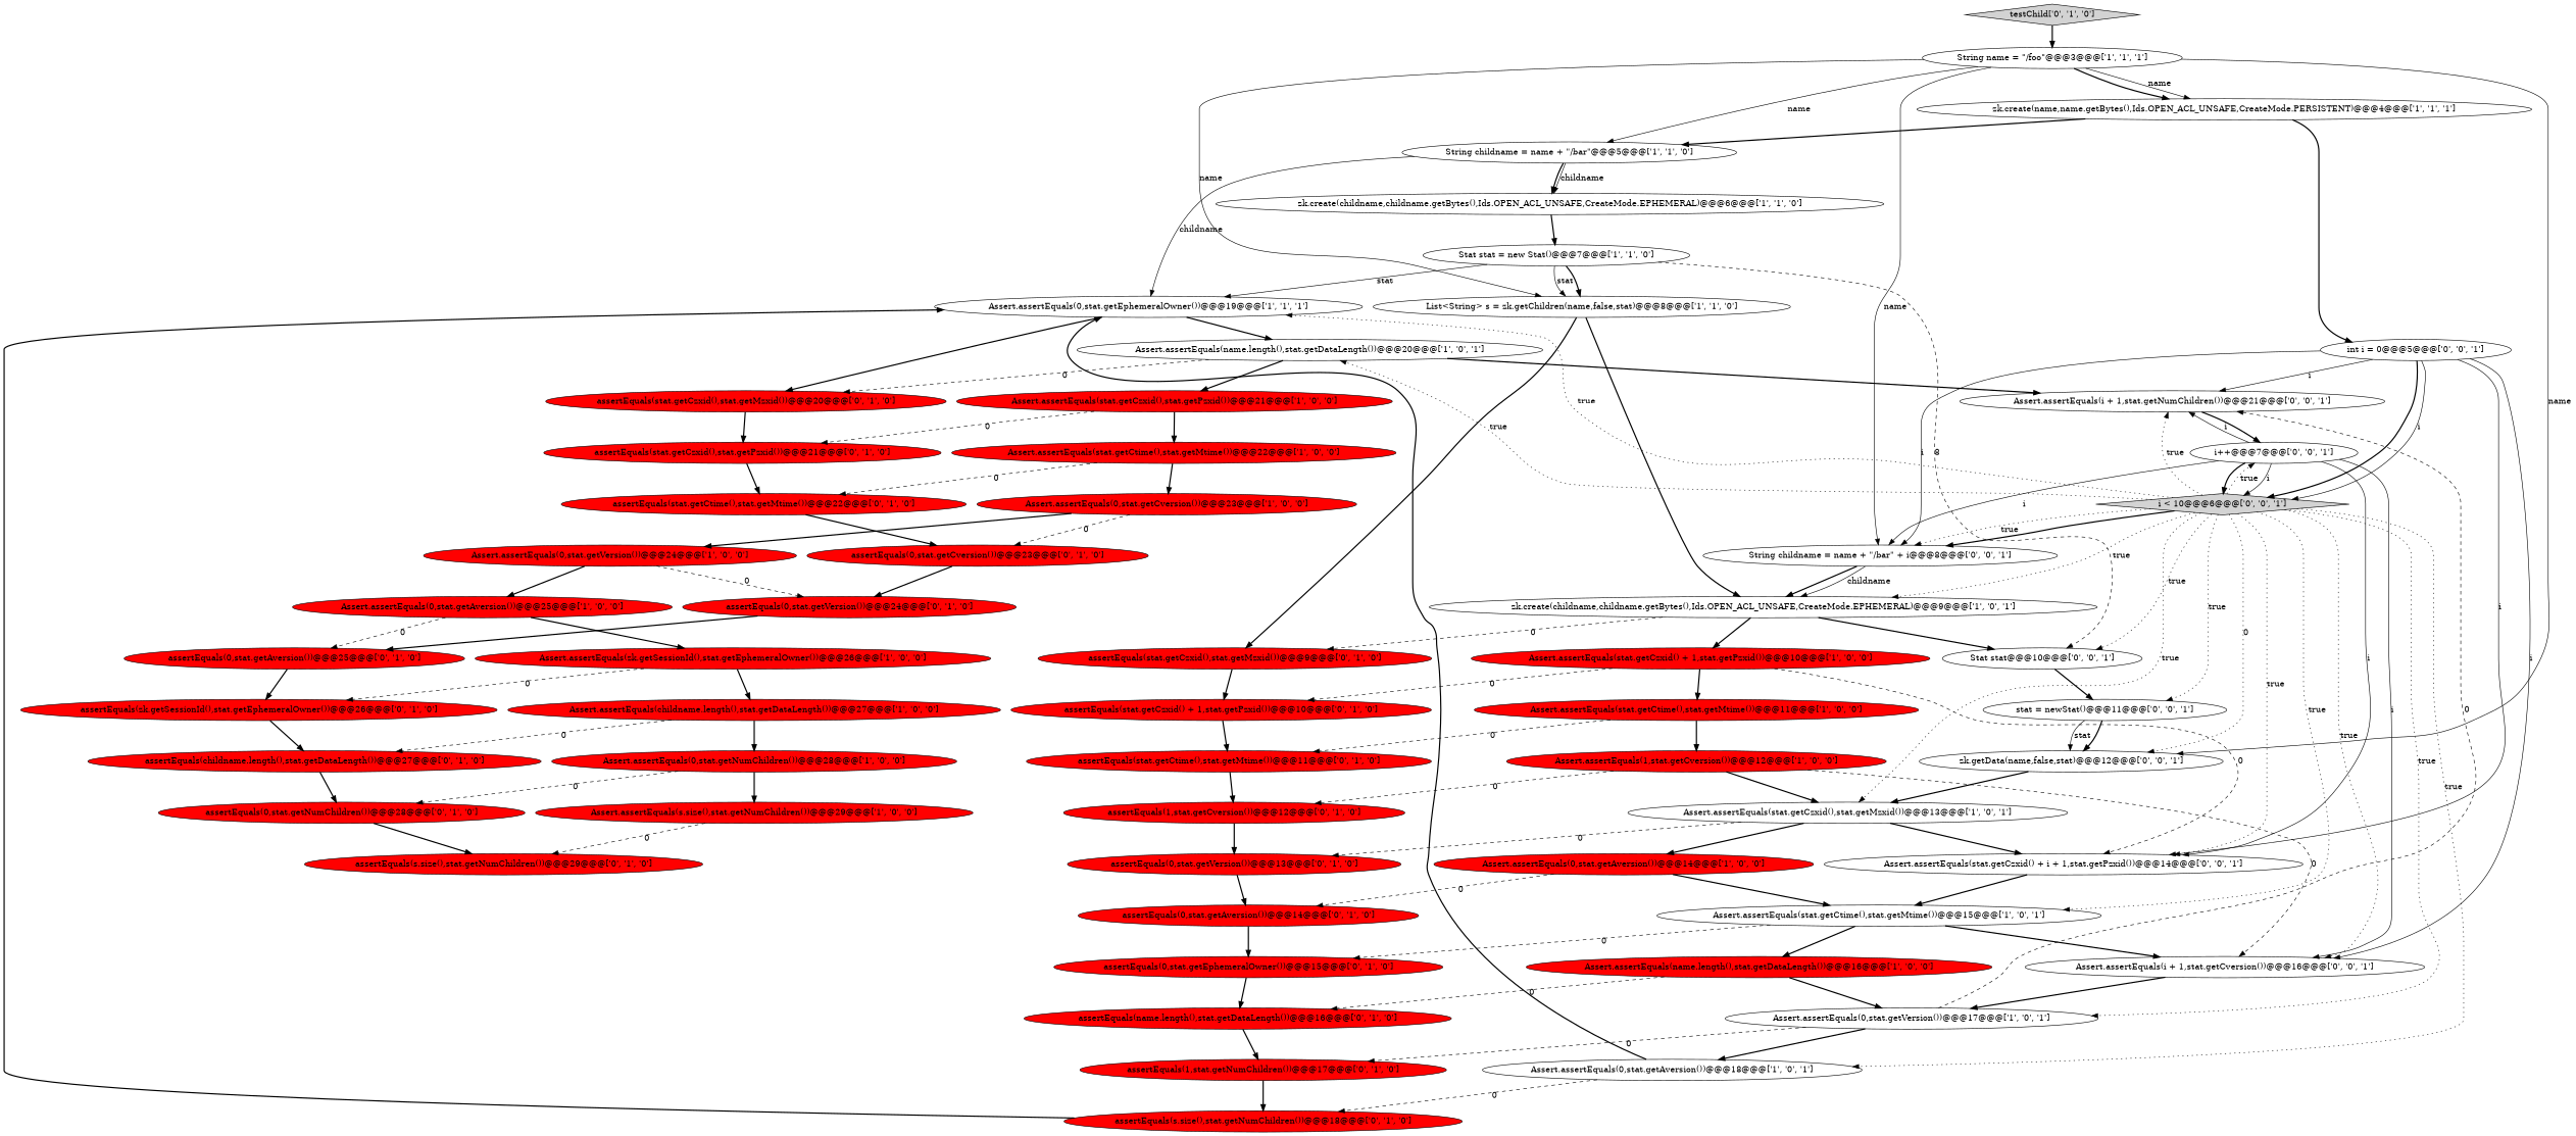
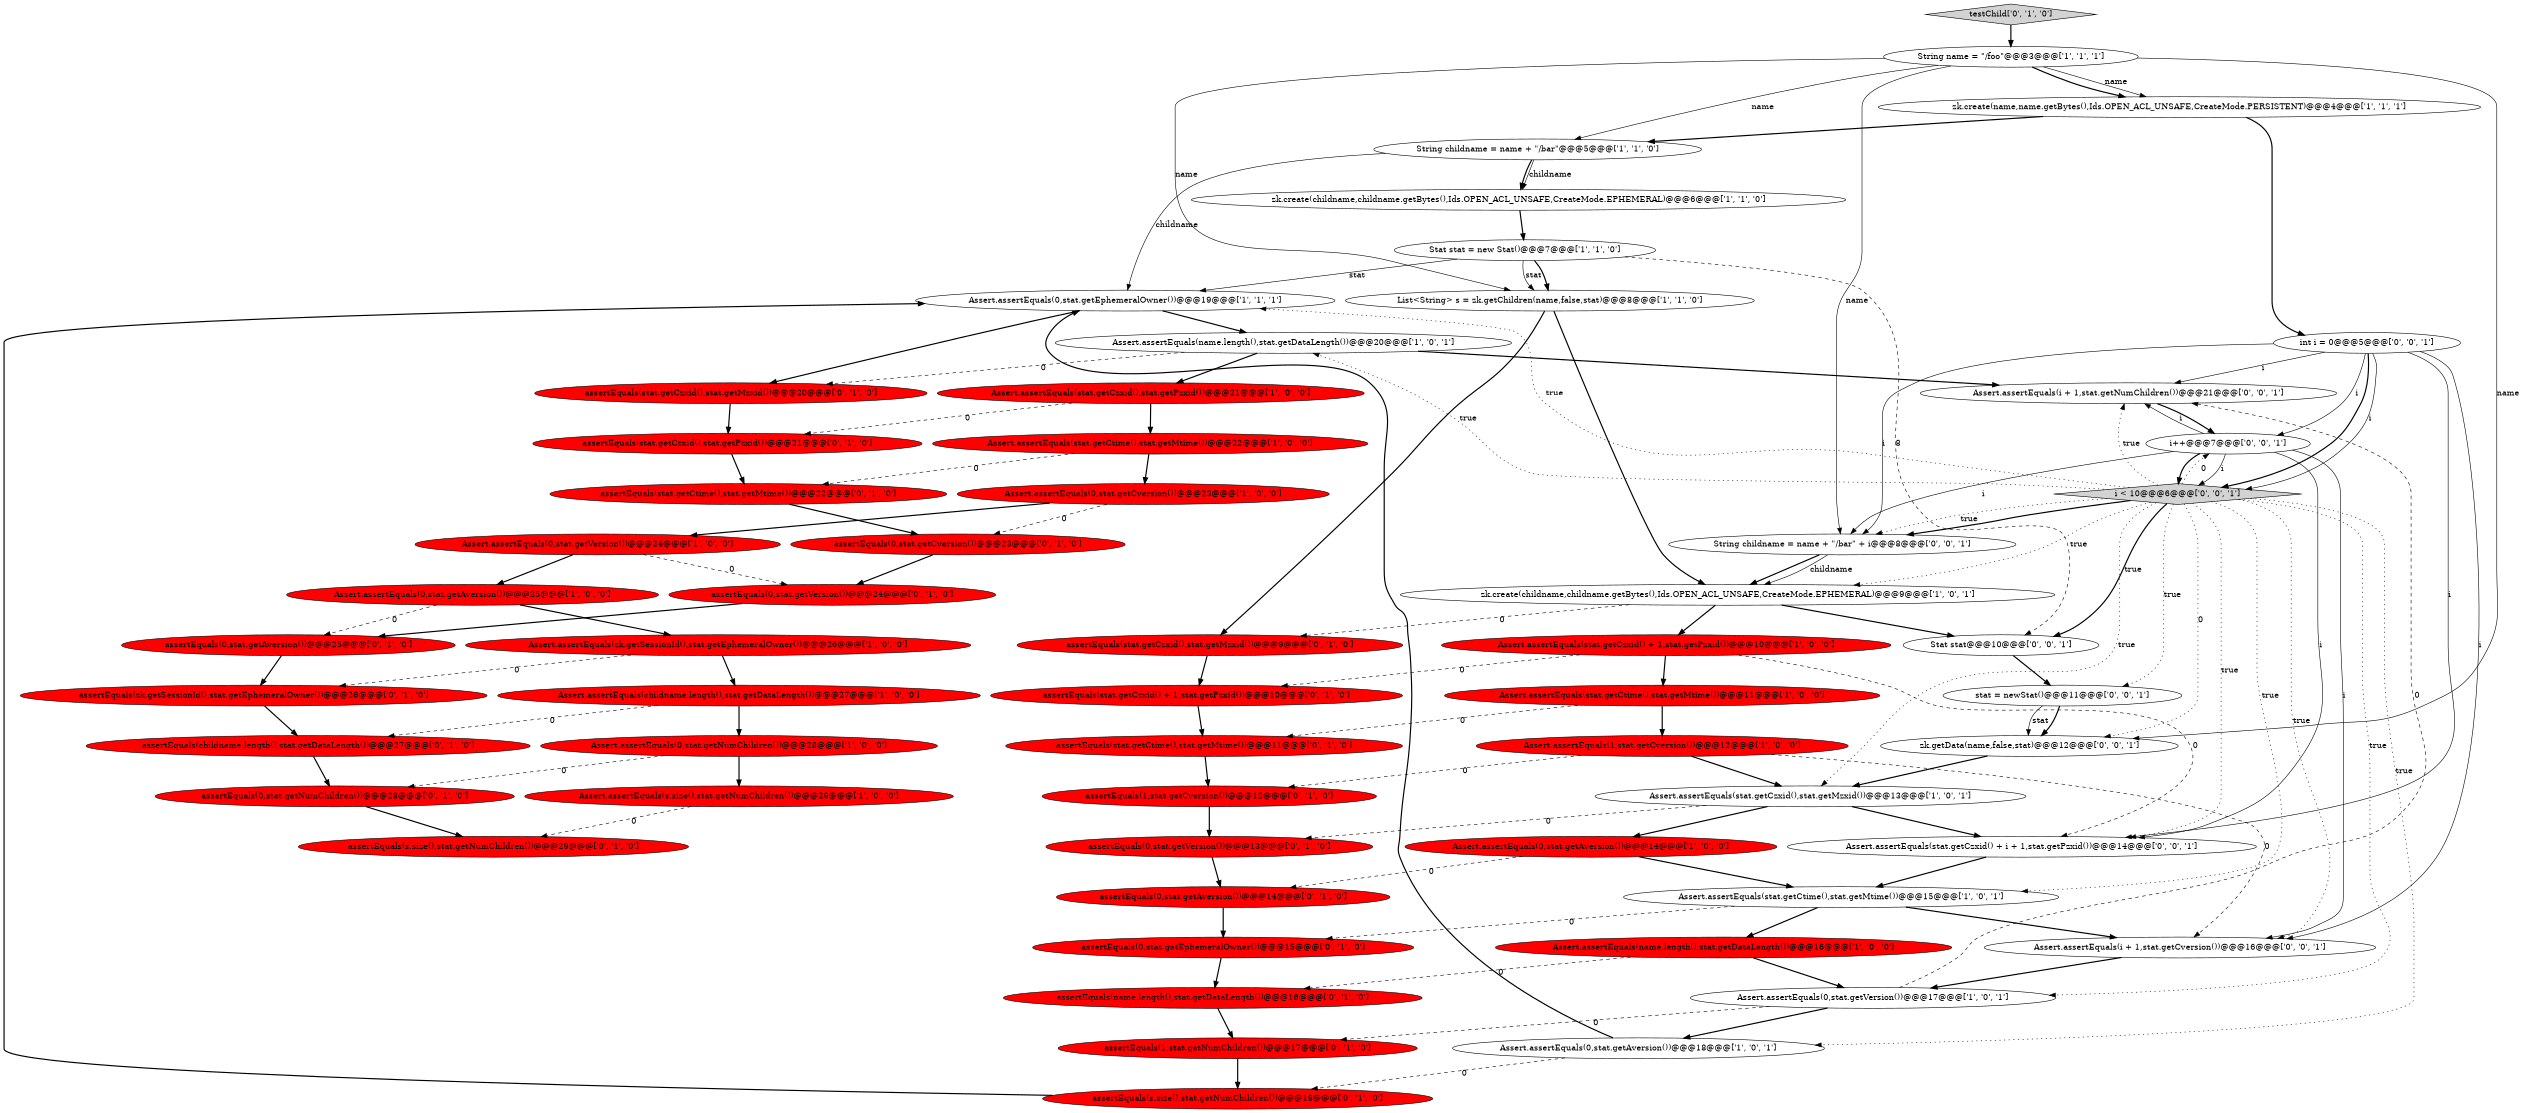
  digraph {
    node [fillcolor=red shape=ellipse style=filled]
    edge [style=bold]
    n1 [fillcolor=white label="String childname = name + \"/bar\"@@@5@@@['1', '1', '0']"]
    n2 [fillcolor=white label="Assert.assertEquals(0,stat.getEphemeralOwner())@@@19@@@['1', '1', '1']"]
    n3 [fillcolor=white label="zk.create(childname,childname.getBytes(),Ids.OPEN_ACL_UNSAFE,CreateMode.EPHEMERAL)@@@6@@@['1', '1', '0']"]
    n4 [fillcolor=white label="Assert.assertEquals(name.length(),stat.getDataLength())@@@20@@@['1', '0', '1']"]
    n5 [label="assertEquals(stat.getCzxid(),stat.getMzxid())@@@20@@@['0', '1', '0']"]
    n6 [fillcolor=white label="Stat stat = new Stat()@@@7@@@['1', '1', '0']"]
    n7 [fillcolor=white label="Assert.assertEquals(stat.getCtime(),stat.getMtime())@@@15@@@['1', '0', '1']"]
    n8 [label="assertEquals(0,stat.getEphemeralOwner())@@@15@@@['0', '1', '0']"]
    n9 [label="Assert.assertEquals(name.length(),stat.getDataLength())@@@16@@@['1', '0', '0']"]
    n10 [fillcolor=white label="Assert.assertEquals(i + 1,stat.getCversion())@@@16@@@['0', '0', '1']"]
    n11 [label="assertEquals(name.length(),stat.getDataLength())@@@16@@@['0', '1', '0']"]
    n12 [fillcolor=white label="Assert.assertEquals(0,stat.getVersion())@@@17@@@['1', '0', '1']"]
    n13 [label="Assert.assertEquals(stat.getCzxid(),stat.getPzxid())@@@21@@@['1', '0', '0']"]
    n14 [fillcolor=white label="Assert.assertEquals(i + 1,stat.getNumChildren())@@@21@@@['0', '0', '1']"]
    n15 [label="assertEquals(stat.getCzxid(),stat.getPzxid())@@@21@@@['0', '1', '0']"]
    n16 [label="Assert.assertEquals(stat.getCtime(),stat.getMtime())@@@22@@@['1', '0', '0']"]
    n17 [fillcolor=white label="i++@@@7@@@['0', '0', '1']"]
    n18 [fillcolor=white label="String name = \"/foo\"@@@3@@@['1', '1', '1']"]
    n19 [fillcolor=white label="zk.create(name,name.getBytes(),Ids.OPEN_ACL_UNSAFE,CreateMode.PERSISTENT)@@@4@@@['1', '1', '1']"]
    n20 [fillcolor=white label="String childname = name + \"/bar\" + i@@@8@@@['0', '0', '1']"]
    n21 [fillcolor=white label="List<String> s = zk.getChildren(name,false,stat)@@@8@@@['1', '1', '0']"]
    n22 [fillcolor=white label="zk.getData(name,false,stat)@@@12@@@['0', '0', '1']"]
    n23 [fillcolor=white label="Assert.assertEquals(0,stat.getAversion())@@@18@@@['1', '0', '1']"]
    n24 [label="assertEquals(1,stat.getNumChildren())@@@17@@@['0', '1', '0']"]
    n25 [label="assertEquals(s.size(),stat.getNumChildren())@@@18@@@['0', '1', '0']"]
    n26 [label="assertEquals(0,stat.getNumChildren())@@@28@@@['0', '1', '0']"]
    n27 [label="assertEquals(s.size(),stat.getNumChildren())@@@29@@@['0', '1', '0']"]
    n28 [label="Assert.assertEquals(zk.getSessionId(),stat.getEphemeralOwner())@@@26@@@['1', '0', '0']"]
    n29 [label="assertEquals(zk.getSessionId(),stat.getEphemeralOwner())@@@26@@@['0', '1', '0']"]
    n30 [label="Assert.assertEquals(childname.length(),stat.getDataLength())@@@27@@@['1', '0', '0']"]
    n31 [label="assertEquals(childname.length(),stat.getDataLength())@@@27@@@['0', '1', '0']"]
    n32 [label="Assert.assertEquals(0,stat.getNumChildren())@@@28@@@['1', '0', '0']"]
    n33 [fillcolor=white label="int i = 0@@@5@@@['0', '0', '1']"]
    n34 [fillcolor=white label="Assert.assertEquals(stat.getCzxid() + i + 1,stat.getPzxid())@@@14@@@['0', '0', '1']"]
    n35 [fillcolor=lightgray label="i < 10@@@6@@@['0', '0', '1']" shape=diamond]
    n36 [label="Assert.assertEquals(0,stat.getAversion())@@@25@@@['1', '0', '0']"]
    n37 [label="assertEquals(0,stat.getAversion())@@@25@@@['0', '1', '0']"]
    n38 [label="Assert.assertEquals(0,stat.getAversion())@@@14@@@['1', '0', '0']"]
    n39 [label="assertEquals(0,stat.getAversion())@@@14@@@['0', '1', '0']"]
    n40 [label="assertEquals(0,stat.getVersion())@@@24@@@['0', '1', '0']"]
    n41 [fillcolor=white label="zk.create(childname,childname.getBytes(),Ids.OPEN_ACL_UNSAFE,CreateMode.EPHEMERAL)@@@9@@@['1', '0', '1']"]
    n42 [fillcolor=white label="stat = newStat()@@@11@@@['0', '0', '1']"]
    n43 [fillcolor=white label="Assert.assertEquals(stat.getCzxid(),stat.getMzxid())@@@13@@@['1', '0', '1']"]
    n44 [fillcolor=white label="Stat stat@@@10@@@['0', '0', '1']"]
    n45 [label="assertEquals(stat.getCzxid(),stat.getMzxid())@@@9@@@['0', '1', '0']"]
    n46 [label="assertEquals(stat.getCzxid() + 1,stat.getPzxid())@@@10@@@['0', '1', '0']"]
    n47 [label="Assert.assertEquals(stat.getCzxid() + 1,stat.getPzxid())@@@10@@@['1', '0', '0']"]
    n48 [label="Assert.assertEquals(s.size(),stat.getNumChildren())@@@29@@@['1', '0', '0']"]
    n49 [label="assertEquals(stat.getCtime(),stat.getMtime())@@@22@@@['0', '1', '0']"]
    n50 [label="assertEquals(0,stat.getCversion())@@@23@@@['0', '1', '0']"]
    n51 [label="assertEquals(1,stat.getCversion())@@@12@@@['0', '1', '0']"]
    n52 [label="assertEquals(0,stat.getVersion())@@@13@@@['0', '1', '0']"]
    n53 [label="assertEquals(stat.getCtime(),stat.getMtime())@@@11@@@['0', '1', '0']"]
    n54 [label="Assert.assertEquals(0,stat.getCversion())@@@23@@@['1', '0', '0']"]
    n55 [label="Assert.assertEquals(stat.getCtime(),stat.getMtime())@@@11@@@['1', '0', '0']"]
    n56 [label="Assert.assertEquals(1,stat.getCversion())@@@12@@@['1', '0', '0']"]
    n57 [label="Assert.assertEquals(0,stat.getVersion())@@@24@@@['1', '0', '0']"]
    n58 [fillcolor=lightgray label="testChild['0', '1', '0']" shape=diamond]
    n1 -> n2 [label=childname style=solid]
    n1 -> n3 [label=childname style=solid]
    n1 -> n3
    n2 -> n4
    n2 -> n5
    n3 -> n6
    n4 -> n5 [label=0 style=dashed]
    n4 -> n13
    n4 -> n14
    n5 -> n15
    n6 -> n2 [label=stat style=solid]
    n6 -> n21 [label=stat style=solid]
    n6 -> n21
    n6 -> n44 [label=8 style=dashed]
    n7 -> n8 [label=0 style=dashed]
    n7 -> n9
    n7 -> n10
    n8 -> n11
    n9 -> n11 [label=0 style=dashed]
    n9 -> n12
    n10 -> n12
    n11 -> n24
    n12 -> n14 [label=0 style=dashed]
    n12 -> n23
    n12 -> n24 [label=0 style=dashed]
    n13 -> n15 [label=0 style=dashed]
    n13 -> n16
    n14 -> n17
    n15 -> n49
    n16 -> n49 [label=0 style=dashed]
    n16 -> n54
    n17 -> n10 [label=i style=solid]
    n17 -> n14 [label=i style=solid]
    n17 -> n20 [label=i style=solid]
    n17 -> n34 [label=i style=solid]
    n17 -> n35 [label=i style=solid]
    n17 -> n35
    n18 -> n1 [label=name style=solid]
    n18 -> n19 [label=name style=solid]
    n18 -> n19
    n18 -> n20 [label=name style=solid]
    n18 -> n21 [label=name style=solid]
    n18 -> n22 [label=name style=solid]
    n19 -> n1
    n19 -> n33
    n20 -> n41
    n20 -> n41 [label=childname style=solid]
    n21 -> n41
    n21 -> n45
    n22 -> n43
    n23 -> n2
    n23 -> n25 [label=0 style=dashed]
    n24 -> n25
    n25 -> n2
    n26 -> n27
    n28 -> n29 [label=0 style=dashed]
    n28 -> n30
    n29 -> n31
    n30 -> n31 [label=0 style=dashed]
    n30 -> n32
    n31 -> n26
    n32 -> n26 [label=0 style=dashed]
    n32 -> n48
    n33 -> n10 [label=i style=solid]
    n33 -> n14 [label=i style=solid]
+   n33 -> n17 [label=i style=solid]
    n33 -> n20 [label=i style=solid]
    n33 -> n34 [label=i style=solid]
    n33 -> n35
    n33 -> n35 [label=i style=solid]
    n34 -> n7
    n35 -> n2 [label=true style=dotted]
    n35 -> n4 [label=true style=dotted]
    n35 -> n7 [label=true style=dotted]
    n35 -> n10 [label=true style=dotted]
    n35 -> n12 [label=true style=dotted]
    n35 -> n14 [label=true style=dotted]
-   n35 -> n17 [label=true style=dotted]
+   n35 -> n17 [label=0 style=dotted]
    n35 -> n20
    n35 -> n20 [label=true style=dotted]
    n35 -> n22 [label=0 style=dotted]
    n35 -> n23 [label=true style=dotted]
    n35 -> n34 [label=true style=dotted]
    n35 -> n41 [label=true style=dotted]
    n35 -> n42 [label=true style=dotted]
    n35 -> n43 [label=true style=dotted]
-   n35 -> n44 [label=true style=dotted]
+   n35 -> n44 [label=true]
    n36 -> n28
    n36 -> n37 [label=0 style=dashed]
    n37 -> n29
    n38 -> n7
    n38 -> n39 [label=0 style=dashed]
    n39 -> n8
    n40 -> n37
    n41 -> n44
    n41 -> n45 [label=0 style=dashed]
    n41 -> n47
    n42 -> n22
    n42 -> n22 [label=stat style=solid]
    n43 -> n34
    n43 -> n38
    n43 -> n52 [label=0 style=dashed]
    n44 -> n42
    n45 -> n46
    n46 -> n53
    n47 -> n34 [label=0 style=dashed]
    n47 -> n46 [label=0 style=dashed]
    n47 -> n55
    n48 -> n27 [label=0 style=dashed]
    n49 -> n50
    n50 -> n40
    n51 -> n52
    n52 -> n39
    n53 -> n51
    n54 -> n50 [label=0 style=dashed]
    n54 -> n57
    n55 -> n53 [label=0 style=dashed]
    n55 -> n56
    n56 -> n10 [label=0 style=dashed]
    n56 -> n43
    n56 -> n51 [label=0 style=dashed]
    n57 -> n36
    n57 -> n40 [label=0 style=dashed]
    n58 -> n18
  }
